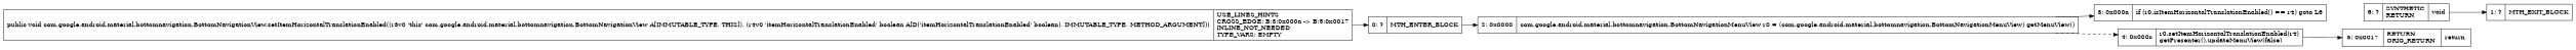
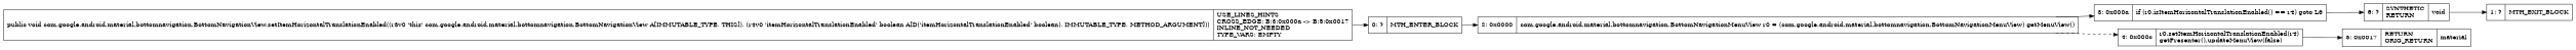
  digraph {
    rankdir=LR
    node [shape=record]
    n1 [label="{0\:\ ?|MTH_ENTER_BLOCK\l}"]
    n2 [label="{2\:\ 0x0000|com.google.android.material.bottomnavigation.BottomNavigationMenuView r0 = (com.google.android.material.bottomnavigation.BottomNavigationMenuView) getMenuView()\l}"]
    n3 [label="{3\:\ 0x000a|if (r0.isItemHorizontalTranslationEnabled() == r4) goto L6\l}"]
    n4 [label="{4\:\ 0x000c|r0.setItemHorizontalTranslationEnabled(r4)\lgetPresenter().updateMenuView(false)\l}"]
    n5 [label="{6\:\ ?|SYNTHETIC\lRETURN\l|void\l}"]
-   n6 [label="{5\:\ 0x0017|RETURN\lORIG_RETURN\l|return\l}"]
+   n6 [label="{5\:\ 0x0017|RETURN\lORIG_RETURN\l|material\l}"]
    n7 [label="{1\:\ ?|MTH_EXIT_BLOCK\l}"]
    n8 [label="{public void com.google.android.material.bottomnavigation.BottomNavigationView.setItemHorizontalTranslationEnabled((r3v0 'this' com.google.android.material.bottomnavigation.BottomNavigationView A[IMMUTABLE_TYPE, THIS]), (r4v0 'itemHorizontalTranslationEnabled' boolean A[D('itemHorizontalTranslationEnabled' boolean), IMMUTABLE_TYPE, METHOD_ARGUMENT]))  | USE_LINES_HINTS\lCROSS_EDGE: B:3:0x000a \-\> B:5:0x0017\lINLINE_NOT_NEEDED\lTYPE_VARS: EMPTY\l}"]
    n1 -> n2
    n2 -> n3
    n2 -> n4 [style=dashed]
+   n3 -> n5
    n4 -> n6
    n5 -> n7
    n8 -> n1
  }
